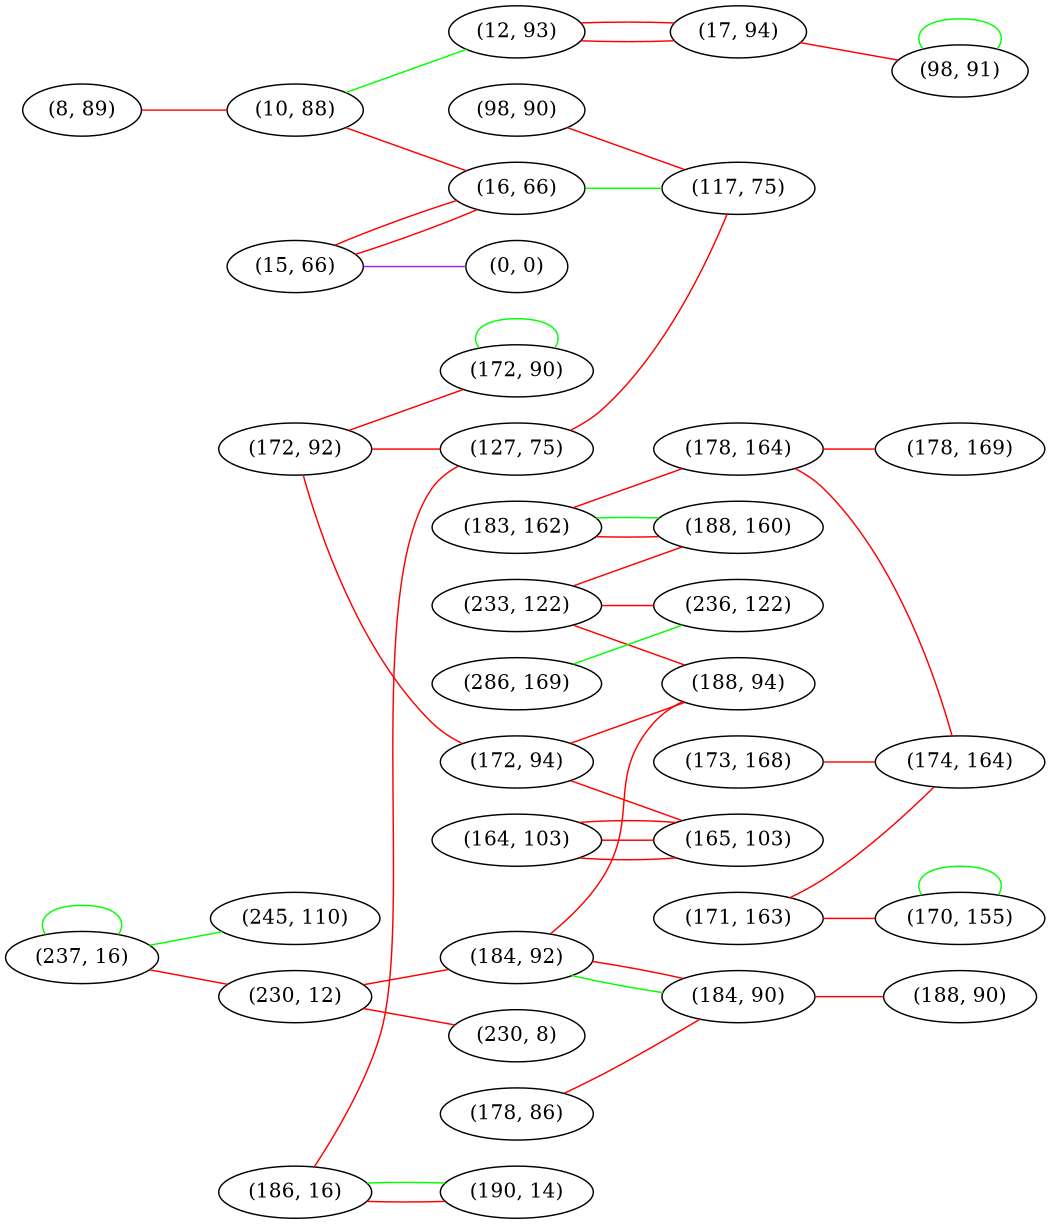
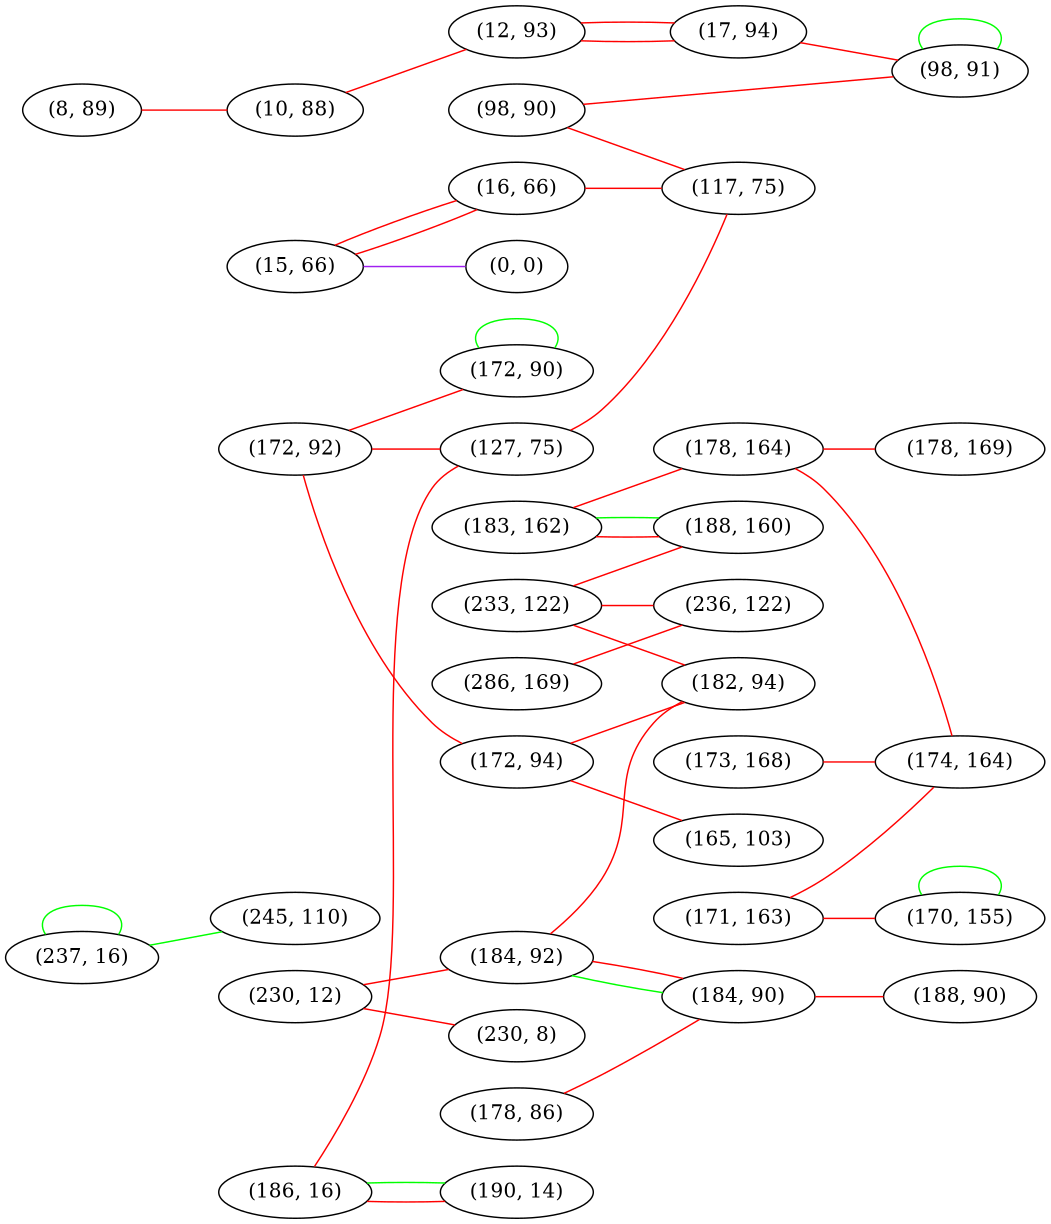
  graph {
    rankdir=LR
    edge [color=red weight=1]
    "(8, 89)"
    "(10, 88)"
    "(12, 93)"
    "(16, 66)"
    "(233, 122)"
    "(188, 160)"
-   "(182, 94)" [label="(188, 94)"]
+   "(182, 94)"
    "(236, 122)"
-   "(164, 103)"
    "(165, 103)"
    "(286, 169)"
    "(237, 16)"
    "(245, 110)"
    "(230, 12)"
    "(184, 92)"
    "(230, 8)"
    "(171, 163)"
    "(174, 164)"
    n19 [label="(170, 155)"]
    "(17, 94)"
    "(117, 75)"
    "(183, 162)"
    "(178, 164)"
    "(178, 169)"
    "(173, 168)"
    "(98, 91)"
    "(172, 92)"
    "(172, 90)"
    "(172, 94)"
    "(127, 75)"
    "(15, 66)"
    "(0, 0)"
    "(184, 90)"
    "(188, 90)"
    "(98, 90)"
    "(186, 16)"
    "(190, 14)"
    "(178, 86)"
    "(8, 89)" -- "(10, 88)"
-   "(10, 88)" -- "(12, 93)" [color=green]
-   "(10, 88)" -- "(16, 66)"
+   "(10, 88)" -- "(12, 93)"
    "(12, 93)" -- "(17, 94)"
    "(12, 93)" -- "(17, 94)"
-   "(16, 66)" -- "(117, 75)" [color=green]
+   "(16, 66)" -- "(117, 75)"
    "(233, 122)" -- "(188, 160)"
    "(233, 122)" -- "(182, 94)"
    "(233, 122)" -- "(236, 122)"
-   "(164, 103)" -- "(165, 103)"
-   "(164, 103)" -- "(165, 103)"
-   "(164, 103)" -- "(165, 103)"
-   "(286, 169)" -- "(236, 122)" [color=green]
+   "(286, 169)" -- "(236, 122)"
    "(237, 16)" -- "(237, 16)" [color=green weight=2]
    "(237, 16)" -- "(245, 110)" [color=green]
-   "(237, 16)" -- "(230, 12)"
    "(230, 12)" -- "(184, 92)"
    "(230, 12)" -- "(230, 8)"
    "(184, 92)" -- "(182, 94)"
    "(184, 92)" -- "(184, 90)" [color=green weight=2]
    "(184, 92)" -- "(184, 90)"
    "(171, 163)" -- "(174, 164)"
    "(171, 163)" -- n19
    n19 -- n19 [color=green weight=2]
    "(17, 94)" -- "(98, 91)"
    "(183, 162)" -- "(188, 160)"
    "(183, 162)" -- "(188, 160)" [color=green weight=2]
    "(183, 162)" -- "(178, 164)"
    "(178, 164)" -- "(174, 164)"
    "(178, 164)" -- "(178, 169)"
    "(173, 168)" -- "(174, 164)"
    "(98, 91)" -- "(98, 91)" [color=green weight=2]
    "(172, 92)" -- "(172, 90)"
    "(172, 92)" -- "(172, 94)"
    "(172, 92)" -- "(127, 75)"
    "(172, 90)" -- "(172, 90)" [color=green weight=2]
    "(172, 94)" -- "(182, 94)"
    "(172, 94)" -- "(165, 103)"
    "(127, 75)" -- "(117, 75)"
    "(15, 66)" -- "(16, 66)"
    "(15, 66)" -- "(16, 66)"
    "(15, 66)" -- "(0, 0)" [color=purple weight=4]
    "(184, 90)" -- "(188, 90)"
    "(98, 90)" -- "(117, 75)"
+   "(98, 90)" -- "(98, 91)"
    "(186, 16)" -- "(127, 75)"
    "(186, 16)" -- "(190, 14)"
    "(186, 16)" -- "(190, 14)" [color=green weight=2]
    "(178, 86)" -- "(184, 90)"
  }
